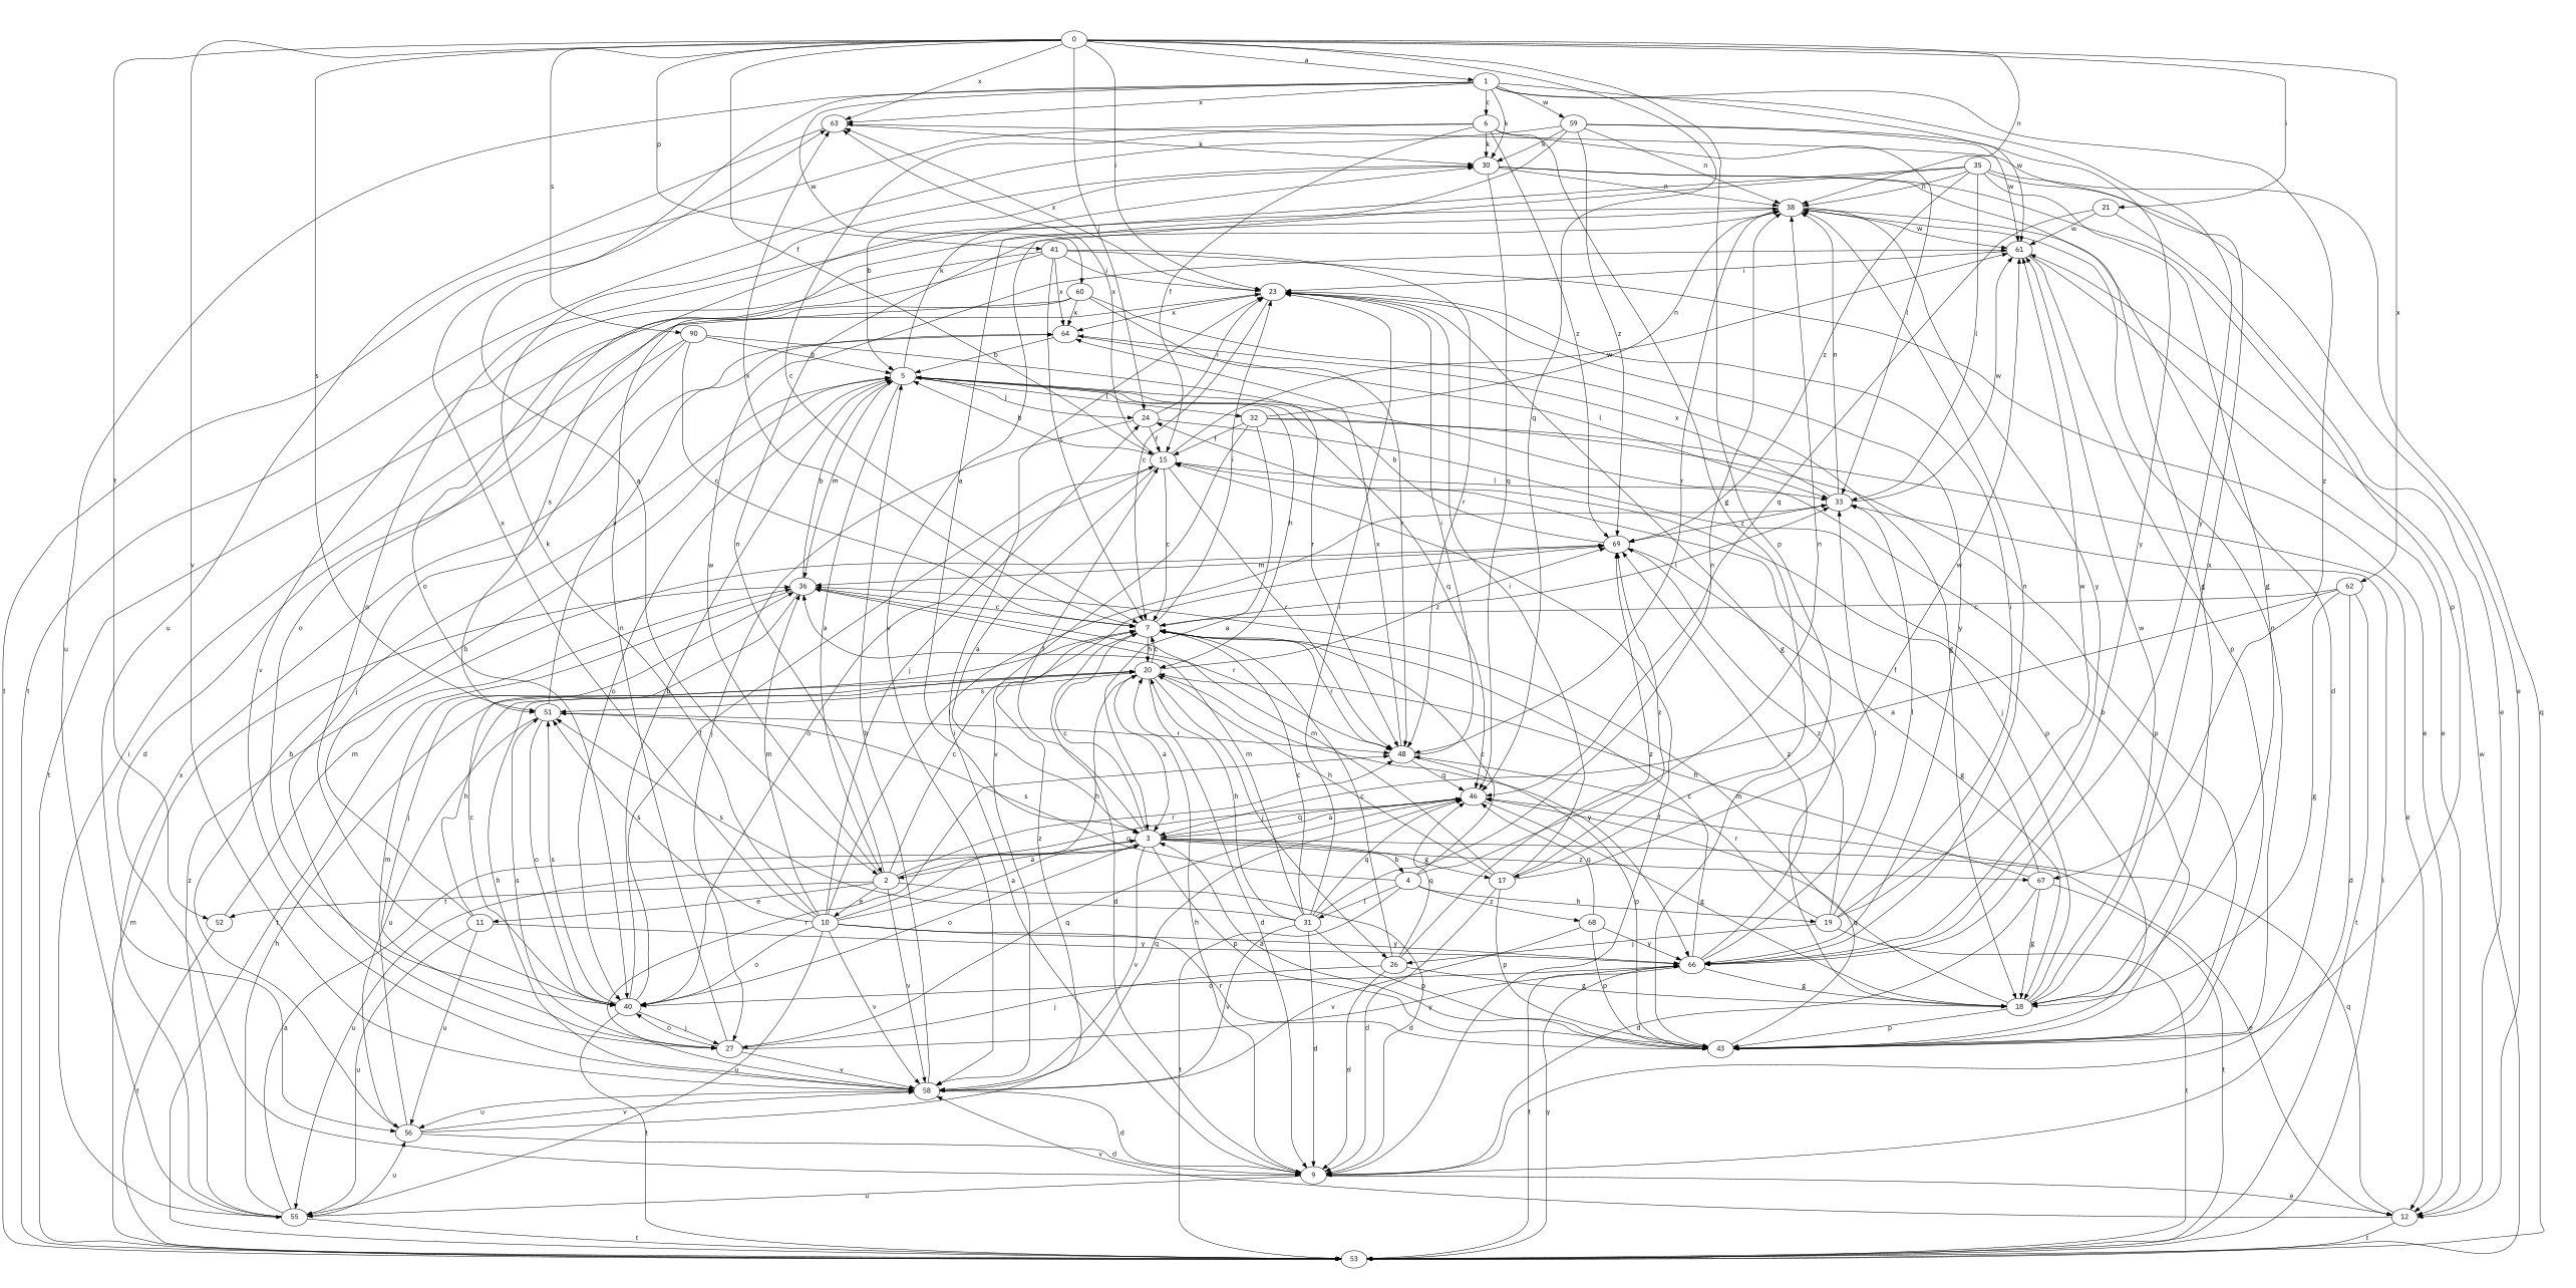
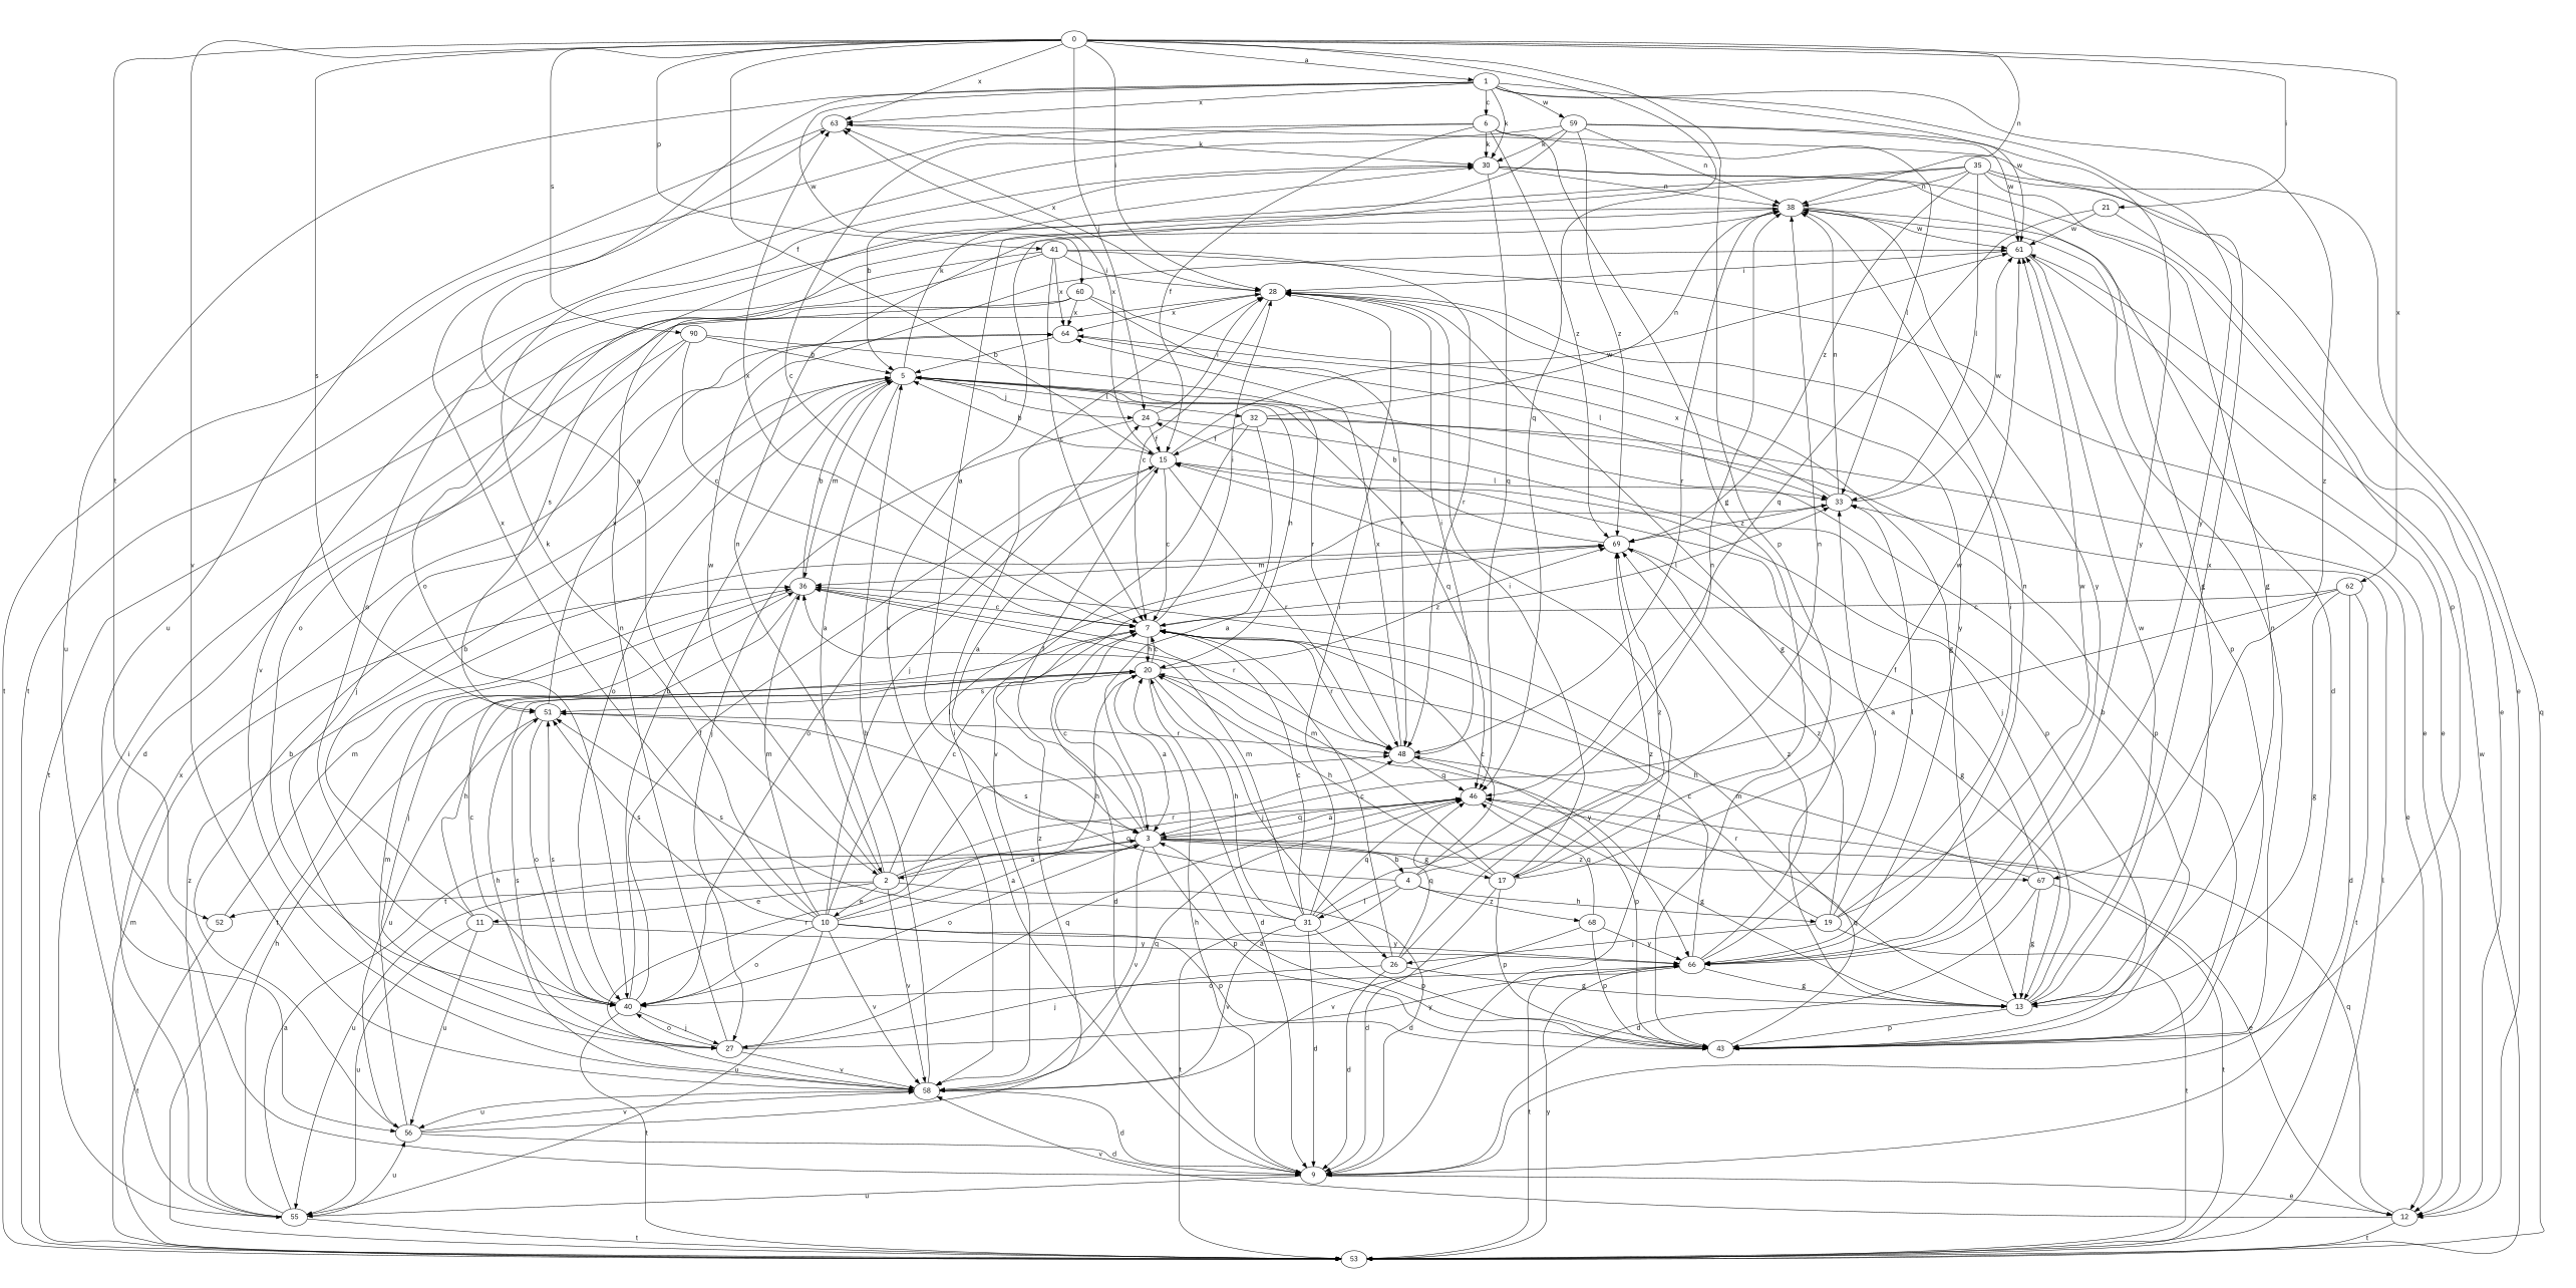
  strict digraph {
    fontname="IBM Plex Sans"
    node [fontname="IBM Plex Sans"]
    edge [fontname="IBM Plex Sans"]
    0
    1
    15
    21
-   23
+   23 [label=28]
    24
    38
    41
    43
    46
    n11 [label=90]
    51
    52
    58
    62
    63
    2
    6
    30
    55
    59
    60
    61
    66
    67
    7
    48
    3
    40
    5
    33
    12
-   18
+   18 [label=13]
    64
    27
    35
    53
    69
    9
    56
    36
    20
    10
    11
    17
    4
    19
    31
    68
    26
    32
    0 -> 1 [label=a]
    0 -> 15 [label=f]
    0 -> 21 [label=i]
    0 -> 23 [label=i]
    0 -> 24 [label=j]
    0 -> 38 [label=n]
    0 -> 41 [label=p]
    0 -> 43 [label=p]
    0 -> 46 [label=q]
    0 -> n11 [label=s]
    0 -> 51 [label=s]
    0 -> 52 [label=t]
    0 -> 58 [label=v]
    0 -> 62 [label=x]
    0 -> 63 [label=x]
    1 -> 63 [label=x]
    1 -> 2 [label=a]
    1 -> 6 [label=c]
    1 -> 30 [label=k]
    1 -> 55 [label=u]
    1 -> 59 [label=w]
    1 -> 60 [label=w]
    1 -> 61 [label=w]
    1 -> 66 [label=y]
    1 -> 67 [label=z]
    15 -> 63 [label=x]
    15 -> 61 [label=w]
    15 -> 7 [label=c]
    15 -> 48 [label=r]
    15 -> 3 [label=a]
    15 -> 40 [label=o]
    15 -> 5 [label=b]
    15 -> 33 [label=l]
    21 -> 46 [label=q]
    21 -> 61 [label=w]
    21 -> 12 [label=e]
    23 -> 63 [label=x]
    23 -> 66 [label=y]
    23 -> 7 [label=c]
    23 -> 18 [label=g]
    23 -> 64 [label=x]
    24 -> 15 [label=f]
    24 -> 23 [label=i]
    24 -> 43 [label=p]
    24 -> 27 [label=j]
    38 -> 61 [label=w]
    38 -> 66 [label=y]
    38 -> 48 [label=r]
    38 -> 40 [label=o]
    38 -> 9 [label=d]
    41 -> 23 [label=i]
    41 -> 58 [label=v]
    41 -> 7 [label=c]
    41 -> 48 [label=r]
    41 -> 40 [label=o]
    41 -> 12 [label=e]
    41 -> 64 [label=x]
    43 -> 38 [label=n]
    43 -> 46 [label=q]
    43 -> 3 [label=a]
    43 -> 5 [label=b]
    46 -> 3 [label=a]
    46 -> 18 [label=g]
    n11 -> 7 [label=c]
    n11 -> 48 [label=r]
    n11 -> 5 [label=b]
    n11 -> 27 [label=j]
    n11 -> 9 [label=d]
    51 -> 48 [label=r]
    51 -> 40 [label=o]
    51 -> 64 [label=x]
    51 -> 56 [label=u]
    52 -> 53 [label=t]
    52 -> 36 [label=m]
    58 -> 46 [label=q]
    58 -> 48 [label=r]
    58 -> 5 [label=b]
    58 -> 9 [label=d]
    58 -> 56 [label=u]
    58 -> 20 [label=h]
    62 -> 7 [label=c]
    62 -> 3 [label=a]
    62 -> 18 [label=g]
    62 -> 53 [label=t]
    62 -> 9 [label=d]
    63 -> 30 [label=k]
    63 -> 56 [label=u]
    2 -> 38 [label=n]
    2 -> 46 [label=q]
    2 -> 52 [label=t]
    2 -> 58 [label=v]
    2 -> 61 [label=w]
    2 -> 7 [label=c]
    2 -> 48 [label=r]
    2 -> 9 [label=d]
    2 -> 10 [label=e]
    2 -> 11 [label=e]
    6 -> 15 [label=f]
    6 -> 30 [label=k]
    6 -> 7 [label=c]
    6 -> 33 [label=l]
    6 -> 53 [label=t]
    6 -> 69 [label=z]
    6 -> 17 [label=g]
    30 -> 38 [label=n]
    30 -> 43 [label=p]
    30 -> 46 [label=q]
    30 -> 5 [label=b]
    30 -> 18 [label=g]
    55 -> 23 [label=i]
    55 -> 3 [label=a]
    55 -> 64 [label=x]
    55 -> 53 [label=t]
    55 -> 69 [label=z]
    55 -> 56 [label=u]
    55 -> 20 [label=h]
    59 -> 38 [label=n]
    59 -> 30 [label=k]
    59 -> 61 [label=w]
    59 -> 66 [label=y]
    59 -> 3 [label=a]
    59 -> 53 [label=t]
    59 -> 69 [label=z]
    60 -> 51 [label=s]
    60 -> 48 [label=r]
    60 -> 18 [label=g]
    60 -> 64 [label=x]
    60 -> 53 [label=t]
    61 -> 23 [label=i]
    61 -> 43 [label=p]
    61 -> 12 [label=e]
    66 -> 38 [label=n]
    66 -> 7 [label=c]
    66 -> 40 [label=o]
    66 -> 33 [label=l]
    66 -> 18 [label=g]
    66 -> 53 [label=t]
    66 -> 69 [label=z]
    67 -> 15 [label=f]
    67 -> 18 [label=g]
    67 -> 53 [label=t]
    67 -> 9 [label=d]
    67 -> 20 [label=h]
    7 -> 23 [label=i]
    7 -> 63 [label=x]
    7 -> 48 [label=r]
    7 -> 33 [label=l]
    7 -> 9 [label=d]
    7 -> 20 [label=h]
    48 -> 23 [label=i]
    48 -> 43 [label=p]
    48 -> 46 [label=q]
    48 -> 64 [label=x]
    3 -> 15 [label=f]
    3 -> 43 [label=p]
    3 -> 46 [label=q]
    3 -> 58 [label=v]
    3 -> 2 [label=a]
    3 -> 55 [label=u]
    3 -> 67 [label=z]
    3 -> 7 [label=c]
    3 -> 40 [label=o]
    3 -> 12 [label=e]
    3 -> 17 [label=g]
    3 -> 4 [label=b]
    40 -> 15 [label=f]
    40 -> 51 [label=s]
    40 -> 7 [label=c]
    40 -> 5 [label=b]
    40 -> 27 [label=j]
    40 -> 53 [label=t]
    5 -> 24 [label=j]
    5 -> 46 [label=q]
    5 -> 2 [label=a]
    5 -> 30 [label=k]
    5 -> 40 [label=o]
    5 -> 36 [label=m]
    5 -> 20 [label=h]
    5 -> 32 [label=l]
    33 -> 38 [label=n]
    33 -> 61 [label=w]
    33 -> 64 [label=x]
    33 -> 69 [label=z]
    12 -> 46 [label=q]
    12 -> 58 [label=v]
    12 -> 53 [label=t]
    18 -> 24 [label=j]
    18 -> 43 [label=p]
    18 -> 63 [label=x]
    18 -> 61 [label=w]
    18 -> 36 [label=m]
    64 -> 5 [label=b]
    64 -> 33 [label=l]
    27 -> 38 [label=n]
    27 -> 46 [label=q]
    27 -> 51 [label=s]
    27 -> 58 [label=v]
    27 -> 66 [label=y]
    27 -> 40 [label=o]
    35 -> 38 [label=n]
    35 -> 58 [label=v]
    35 -> 40 [label=o]
    35 -> 33 [label=l]
    35 -> 12 [label=e]
    35 -> 18 [label=g]
    35 -> 53 [label=q]
    35 -> 69 [label=z]
    53 -> 61 [label=w]
    53 -> 66 [label=y]
    53 -> 33 [label=l]
    53 -> 36 [label=m]
    69 -> 5 [label=b]
    69 -> 18 [label=g]
    69 -> 36 [label=m]
    9 -> 15 [label=f]
    9 -> 23 [label=i]
    9 -> 55 [label=u]
    9 -> 12 [label=e]
    9 -> 20 [label=h]
    56 -> 58 [label=v]
    56 -> 5 [label=b]
    56 -> 69 [label=z]
    56 -> 9 [label=d]
    56 -> 36 [label=m]
    36 -> 7 [label=c]
    36 -> 48 [label=r]
    36 -> 5 [label=b]
    36 -> 27 [label=j]
    36 -> 53 [label=t]
    20 -> 51 [label=s]
    20 -> 66 [label=y]
    20 -> 7 [label=c]
    20 -> 3 [label=a]
    20 -> 69 [label=z]
    20 -> 9 [label=d]
    20 -> 26 [label=j]
    10 -> 24 [label=j]
-   10 -> 43 [label=r]
+   10 -> 43 [label=p]
    10 -> 51 [label=s]
    10 -> 58 [label=v]
    10 -> 63 [label=x]
    10 -> 30 [label=k]
    10 -> 55 [label=u]
    10 -> 66 [label=y]
    10 -> 3 [label=a]
    10 -> 40 [label=o]
    10 -> 33 [label=l]
    10 -> 36 [label=m]
    10 -> 20 [label=h]
    11 -> 55 [label=u]
    11 -> 66 [label=y]
    11 -> 5 [label=b]
    11 -> 56 [label=u]
    11 -> 20 [label=h]
    17 -> 23 [label=i]
    17 -> 43 [label=p]
    17 -> 61 [label=w]
    17 -> 69 [label=z]
    17 -> 9 [label=d]
    17 -> 36 [label=m]
    17 -> 20 [label=h]
    4 -> 38 [label=n]
    4 -> 51 [label=s]
    4 -> 7 [label=c]
    4 -> 53 [label=t]
    4 -> 19 [label=h]
    4 -> 31 [label=l]
    4 -> 68 [label=z]
    19 -> 23 [label=i]
    19 -> 61 [label=w]
    19 -> 48 [label=r]
    19 -> 33 [label=l]
    19 -> 53 [label=t]
    19 -> 69 [label=z]
    19 -> 26 [label=j]
    31 -> 23 [label=i]
    31 -> 38 [label=n]
    31 -> 43 [label=p]
    31 -> 46 [label=q]
    31 -> 51 [label=s]
    31 -> 58 [label=v]
    31 -> 7 [label=c]
    31 -> 9 [label=d]
    31 -> 36 [label=m]
    31 -> 20 [label=h]
    68 -> 43 [label=p]
    68 -> 46 [label=q]
    68 -> 58 [label=v]
    68 -> 66 [label=y]
    26 -> 46 [label=q]
    26 -> 7 [label=c]
    26 -> 18 [label=g]
    26 -> 27 [label=j]
    26 -> 69 [label=z]
    26 -> 9 [label=d]
    32 -> 15 [label=f]
    32 -> 38 [label=n]
    32 -> 43 [label=p]
    32 -> 58 [label=v]
    32 -> 3 [label=a]
    32 -> 12 [label=e]
  }
